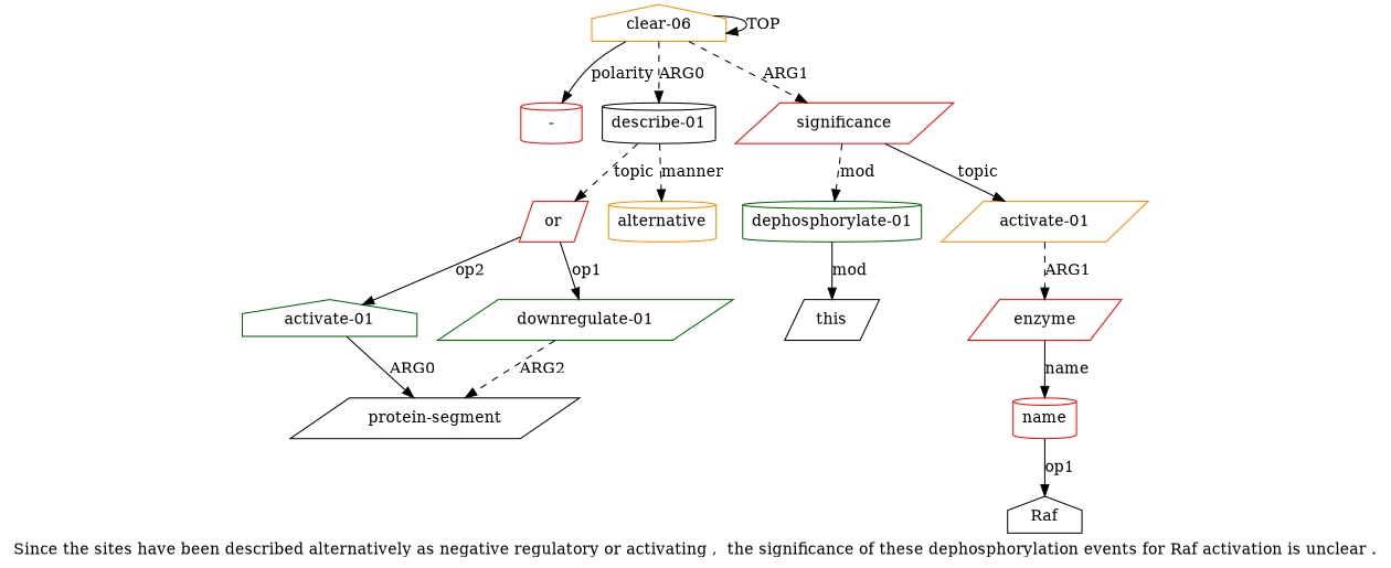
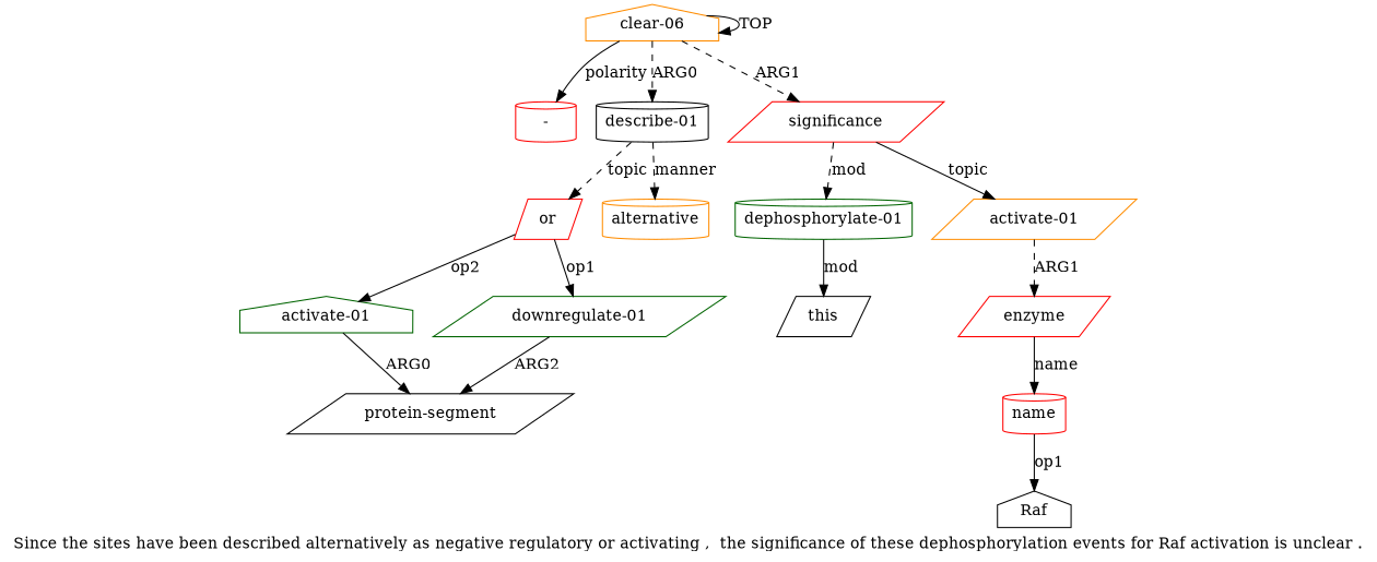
  digraph {
    label="Since the sites have been described alternatively as negative regulatory or activating ,  the significance of these dephosphorylation events for Raf activation is unclear ."
    node [color=red gold_ind=-1 gold_label="activate-01" shape=parallelogram test_ind=-1 test_label="activate-01"]
    edge [color=black gold_label=mod style=solid test_label=mod]
    n1 [gold_label="-" label="-" shape=cylinder test_label="-"]
    n2 [color=darkgreen gold_ind=11 gold_label="dephosphorylate-01" label="dephosphorylate-01" shape=cylinder test_ind=11 test_label="dephosphorylate-01"]
    n3 [color=black gold_ind=12 gold_label=this label=this test_ind=12 test_label=this]
    n4 [gold_ind=10 gold_label=name label=name shape=cylinder test_ind=10 test_label=name]
    n5 [color=black gold_label=Raf label=Raf shape=house test_label=Raf]
    n6 [color=black gold_ind=1 gold_label="describe-01" label="describe-01" shape=cylinder test_ind=1 test_label="describe-01"]
    n7 [gold_ind=3 gold_label=or label=or test_ind=3 test_label=or]
    n8 [color=darkorange gold_ind=6 gold_label=alternative label=alternative shape=cylinder test_ind=6 test_label=alternative]
    n9 [color=darkgreen gold_ind=5 label="activate-01" shape=house test_ind=5]
    n10 [color=darkgreen gold_ind=4 gold_label="downregulate-01" label="downregulate-01" test_ind=4 test_label="downregulate-01"]
    n11 [color=black gold_ind=2 gold_label="protein-segment" label="protein-segment" test_ind=2 test_label="protein-segment"]
    n12 [color=darkorange gold_ind=0 gold_label="clear-06" label="clear-06" shape=house test_ind=0 test_label="clear-06"]
    n13 [gold_ind=7 gold_label=significance label=significance test_ind=7 test_label=significance]
    n14 [color=darkorange gold_ind=8 label="activate-01" test_ind=8]
    n15 [gold_ind=9 gold_label=enzyme label=enzyme test_ind=9 test_label=enzyme]
    n2 -> n3 [label=mod]
    n4 -> n5 [gold_label=op1 label=op1 test_label=op1]
    n6 -> n7 [gold_label=ARG2 label=topic style=dashed test_label=ARG2]
    n6 -> n8 [gold_label=manner label=manner style=dashed test_label=manner]
    n7 -> n9 [gold_label=op2 label=op2 test_label=op2]
    n7 -> n10 [gold_label=op1 label=op1 test_label=op1]
    n9 -> n11 [gold_label=ARG0 label=ARG0 test_label=ARG0]
-   n10 -> n11 [gold_label=ARG2 label=ARG2 style=dashed test_label=ARG2]
+   n10 -> n11 [gold_label=ARG2 label=ARG2 test_label=ARG2]
    n12 -> n1 [gold_label=polarity label=polarity test_label=polarity]
    n12 -> n6 [gold_label=ARG0 label=ARG0 style=dashed test_label=ARG0]
    n12 -> n12 [gold_label=TOP label=TOP test_label=TOP]
    n12 -> n13 [gold_label=ARG1 label=ARG1 style=dashed test_label=ARG1]
    n13 -> n2 [label=mod style=dashed]
    n13 -> n14 [gold_label=topic label=topic test_label=topic]
    n14 -> n15 [gold_label=ARG1 label=ARG1 style=dashed test_label=ARG1]
    n15 -> n4 [gold_label=name label=name test_label=name]
  }
